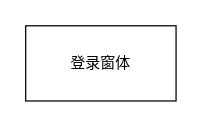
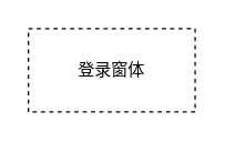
  <mxCell id="0" />
  <mxCell id="1" parent="0" />
- <mxCell id="2" value="登录窗体&lt;br&gt;" style="rounded=0;whiteSpace=wrap;html=1;" vertex="1" parent="1"><mxGeometry x="20" y="20" width="120" height="60" as="geometry" /></mxCell>
+ <mxCell id="2" value="登录窗体&lt;br&gt;" style="rounded=0;whiteSpace=wrap;html=1;dashed=1;" vertex="1" parent="1"><mxGeometry x="20" y="20" width="120" height="60" as="geometry" /></mxCell>
